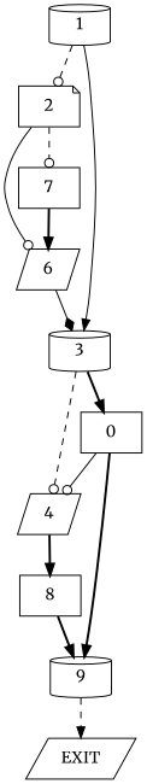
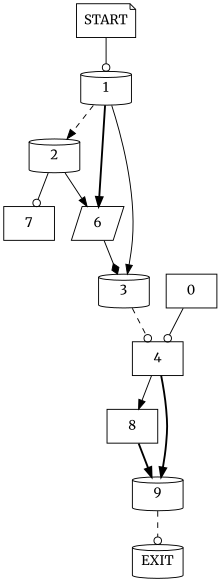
  digraph {
    fontname=Merriweather
    node [fontname=Merriweather shape=box]
    edge [arrowhead=normal fontname=Merriweather style=solid]
+   n1 [label=START shape=note]
    1 [shape=cylinder]
-   2 [shape=note]
+   2 [shape=cylinder]
    3 [shape=cylinder]
-   n5 [label=EXIT shape=parallelogram]
+   n5 [label=EXIT shape=cylinder]
    6 [shape=parallelogram]
    7
-   4 [shape=parallelogram]
+   4
    n9 [label=0]
    8
    9 [shape=cylinder]
-   1 -> 2 [arrowhead=odot style=dashed]
+   n1 -> 1 [arrowhead=odot]
+   1 -> 2 [style=dashed]
    1 -> 3
-   2 -> 6 [arrowhead=odot]
-   2 -> 7 [arrowhead=odot style=dashed]
+   2 -> 6
+   2 -> 7 [arrowhead=odot]
    3 -> 4 [arrowhead=odot style=dashed]
-   3 -> n9 [style=bold]
    6 -> 3 [arrowhead=diamond]
-   7 -> 6 [style=bold]
-   4 -> 8 [style=bold]
-   n9 -> 9 [style=bold]
+   1 -> 6 [style=bold]
+   4 -> 8
+   4 -> 9 [style=bold]
    n9 -> 4 [arrowhead=odot]
    8 -> 9 [style=bold]
-   9 -> n5 [style=dashed]
+   9 -> n5 [arrowhead=odot style=dashed]
  }
